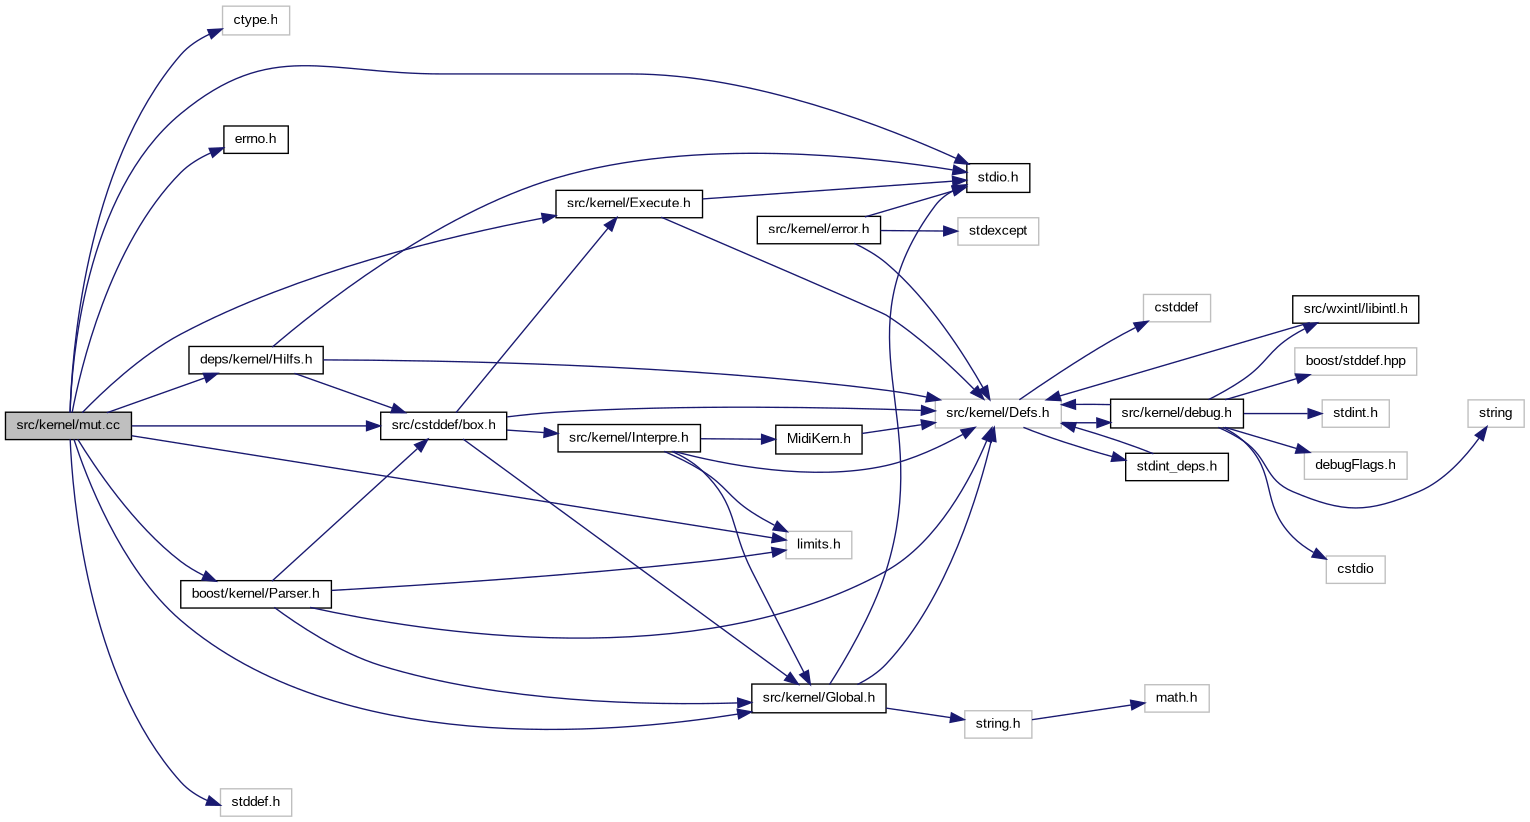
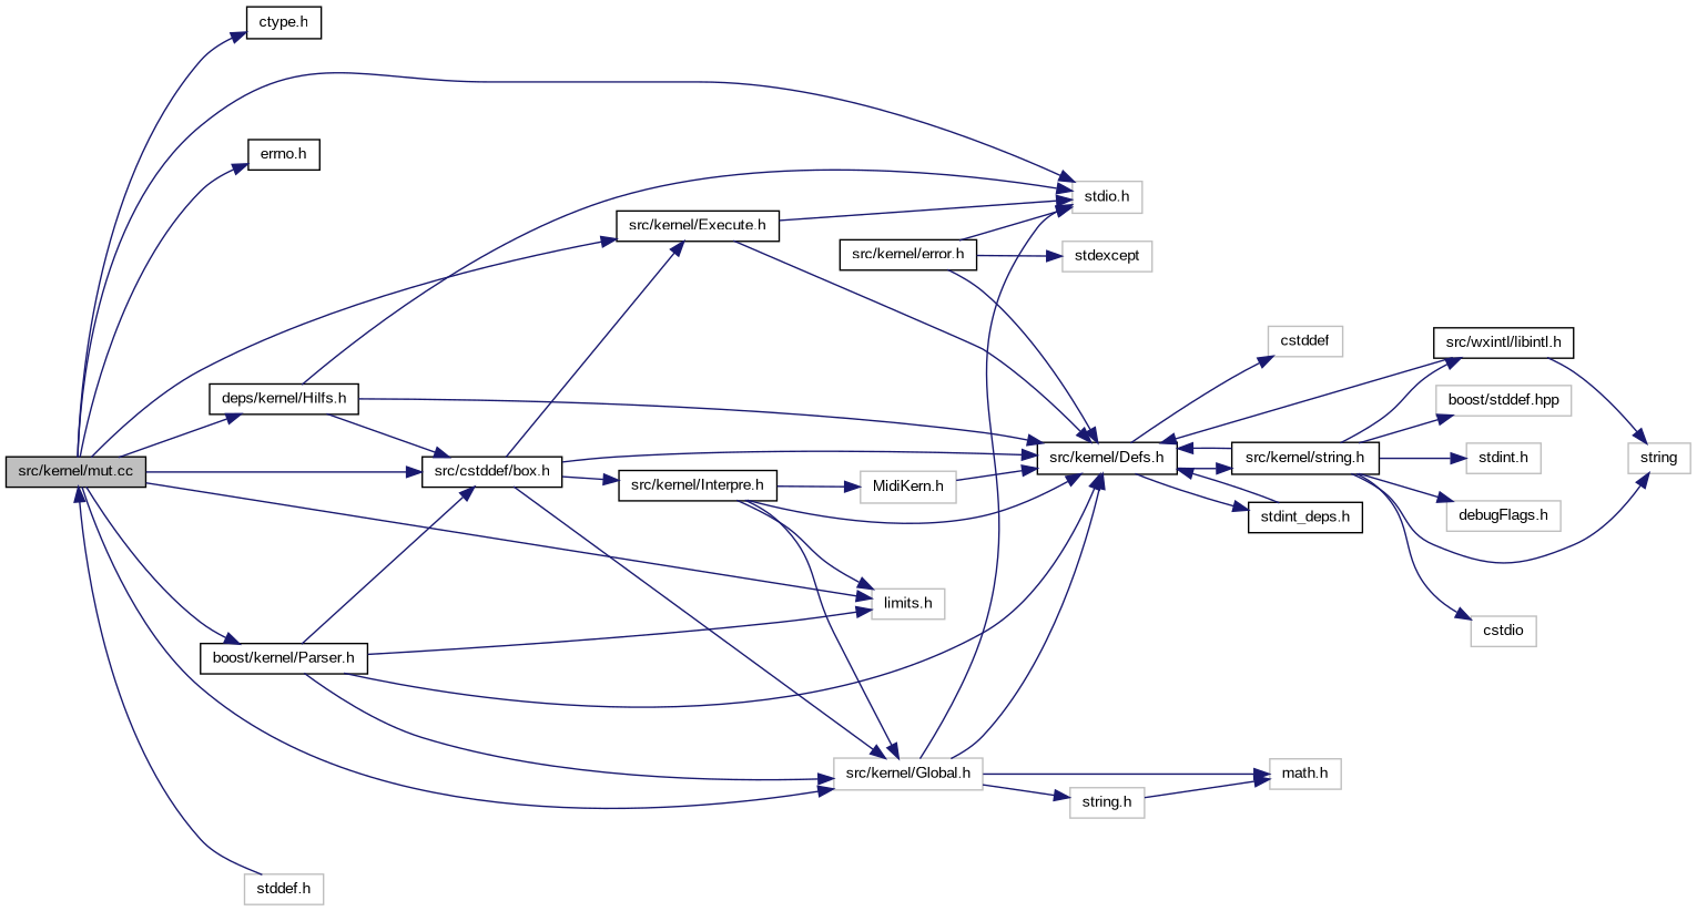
  digraph {
    fontname="Liberation Sans"
    rankdir=LR
    node [color=black fillcolor=white fontname="Liberation Sans" fontsize=10 shape=record style=filled]
    edge [color=midnightblue fontname="Liberation Sans" fontsize=10 labelfontname=Sans labelfontsize=10 style=solid]
    n1 [fillcolor=grey75 fontcolor=black height=0.2 label="src/kernel/mut.cc" width=0.4]
-   n2 [color=grey75 height=0.2 label="ctype.h" width=0.4]
+   n2 [height=0.2 label="ctype.h" width=0.4]
    n3 [color=grey75 height=0.2 label="limits.h" width=0.4]
    n4 [height=0.2 label="errno.h" width=0.4]
-   n5 [height=0.2 label="stdio.h" width=0.4]
+   n5 [color=grey75 height=0.2 label="stdio.h" width=0.4]
    n6 [height=0.2 label="src/cstddef/box.h" width=0.4]
-   n7 [height=0.2 label="src/kernel/Global.h" width=0.4]
+   n7 [color=grey75 height=0.2 label="src/kernel/Global.h" width=0.4]
    n8 [height=0.2 label="src/kernel/Execute.h" width=0.4]
    n9 [height=0.2 label="boost/kernel/Parser.h" width=0.4]
    n10 [height=0.2 label="deps/kernel/Hilfs.h" width=0.4]
    n11 [color=grey75 height=0.2 label="stddef.h" width=0.4]
-   n12 [color=grey75 height=0.2 label="src/kernel/Defs.h" width=0.4]
+   n12 [height=0.2 label="src/kernel/Defs.h" width=0.4]
    n13 [height=0.2 label="src/kernel/Interpre.h" width=0.4]
    n14 [color=grey75 height=0.2 label="string.h" width=0.4]
    n15 [color=grey75 height=0.2 label="math.h" width=0.4]
    n16 [height=0.2 label="stdint_deps.h" width=0.4]
    n17 [color=grey75 height=0.2 label=cstddef width=0.4]
-   n18 [height=0.2 label="src/kernel/debug.h" width=0.4]
-   n19 [height=0.2 label="MidiKern.h" width=0.4]
+   n18 [height=0.2 label="src/kernel/string.h" width=0.4]
+   n19 [color=grey75 height=0.2 label="MidiKern.h" width=0.4]
    n20 [height=0.2 label="src/wxintl/libintl.h" width=0.4]
    n21 [color=grey75 height=0.2 label=string width=0.4]
    n22 [color=grey75 height=0.2 label=cstdio width=0.4]
    n23 [color=grey75 height=0.2 label="boost/stddef.hpp" width=0.4]
    n24 [color=grey75 height=0.2 label="stdint.h" width=0.4]
    n25 [color=grey75 height=0.2 label="debugFlags.h" width=0.4]
    n26 [height=0.2 label="src/kernel/error.h" width=0.4]
    n27 [color=grey75 height=0.2 label=stdexcept width=0.4]
    n1 -> n2
    n1 -> n3
    n1 -> n4
    n1 -> n5
    n1 -> n6
    n1 -> n7
    n1 -> n8
    n1 -> n9
    n1 -> n10
-   n1 -> n11
+   n11 -> n1
    n6 -> n7
    n6 -> n8
    n6 -> n12
    n6 -> n13
    n7 -> n5
    n7 -> n12
    n7 -> n14
+   n7 -> n15
    n8 -> n5
    n8 -> n12
    n9 -> n3
    n9 -> n6
    n9 -> n7
    n9 -> n12
    n10 -> n5
    n10 -> n6
    n10 -> n12
    n12 -> n16
    n12 -> n17
    n12 -> n18
    n13 -> n3
    n13 -> n7
    n13 -> n12
    n13 -> n19
    n14 -> n15
    n16 -> n12
    n18 -> n12
    n18 -> n20
    n18 -> n21
    n18 -> n22
    n18 -> n23
    n18 -> n24
    n18 -> n25
    n19 -> n12
    n20 -> n12
+   n20 -> n21
    n26 -> n5
    n26 -> n12
    n26 -> n27
  }
